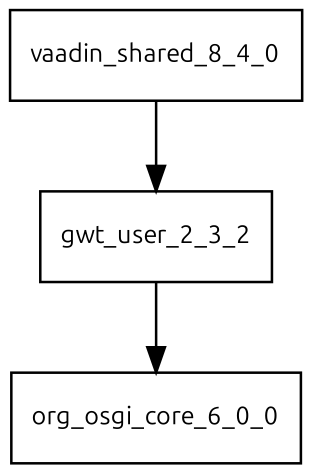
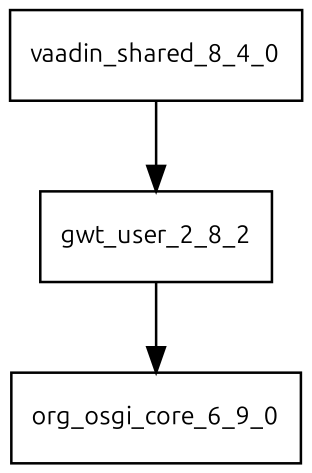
  digraph {
    fontname=Ubuntu
    node [fontname=Ubuntu fontsize=10.0 shape=box]
    edge [fontname=Ubuntu]
    vaadin_shared_8_4_0
-   gwt_user_2_8_2 [label=gwt_user_2_3_2]
-   org_osgi_core_6_0_0
+   gwt_user_2_8_2
+   org_osgi_core_6_0_0 [label=org_osgi_core_6_9_0]
    vaadin_shared_8_4_0 -> gwt_user_2_8_2
    gwt_user_2_8_2 -> org_osgi_core_6_0_0
  }
